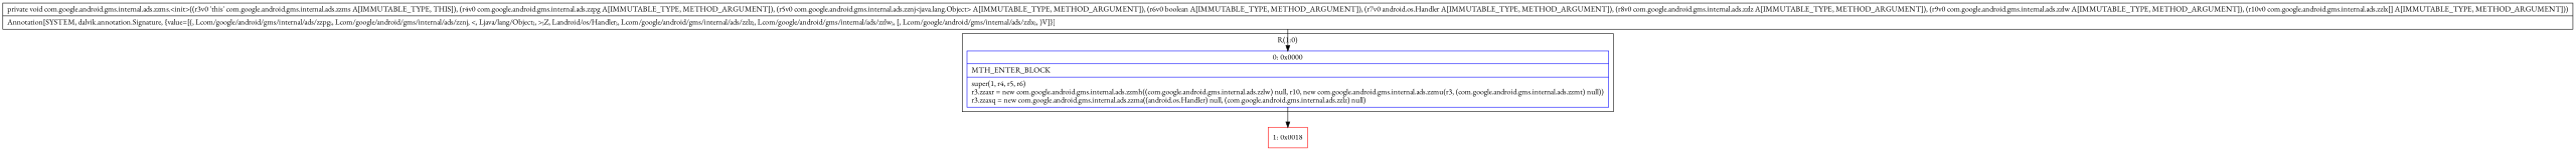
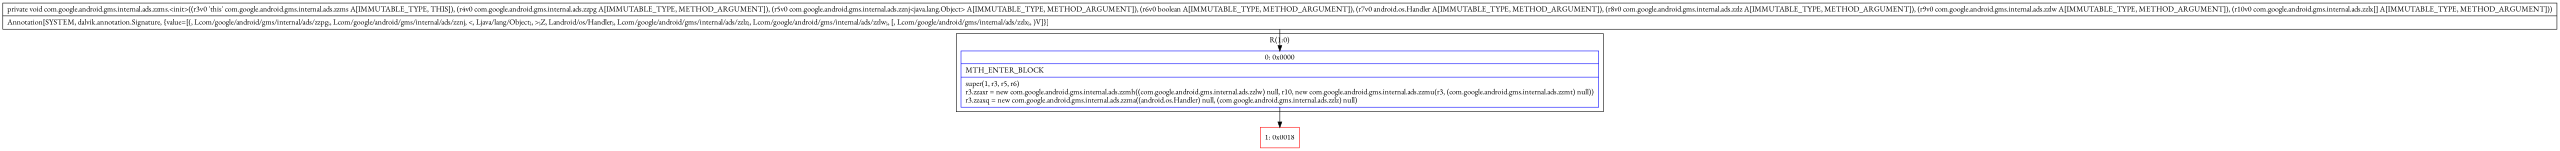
  digraph {
    fontname="EB Garamond"
    node [shape=record fontname="EB Garamond"]
    edge [fontname="EB Garamond"]
-   n1 [color=blue label="{0\:\ 0x0000|MTH_ENTER_BLOCK\l|super(1, r4, r5, r6)\lr3.zzaxr = new com.google.android.gms.internal.ads.zzmh((com.google.android.gms.internal.ads.zzlw) null, r10, new com.google.android.gms.internal.ads.zzmu(r3, (com.google.android.gms.internal.ads.zzmt) null))\lr3.zzaxq = new com.google.android.gms.internal.ads.zzma((android.os.Handler) null, (com.google.android.gms.internal.ads.zzlz) null)\l}"]
+   n1 [color=blue label="{0\:\ 0x0000|MTH_ENTER_BLOCK\l|super(1, r3, r5, r6)\lr3.zzaxr = new com.google.android.gms.internal.ads.zzmh((com.google.android.gms.internal.ads.zzlw) null, r10, new com.google.android.gms.internal.ads.zzmu(r3, (com.google.android.gms.internal.ads.zzmt) null))\lr3.zzaxq = new com.google.android.gms.internal.ads.zzma((android.os.Handler) null, (com.google.android.gms.internal.ads.zzlz) null)\l}"]
    n2 [color=red label="{1\:\ 0x0018}"]
    n3 [label="{private void com.google.android.gms.internal.ads.zzms.\<init\>((r3v0 'this' com.google.android.gms.internal.ads.zzms A[IMMUTABLE_TYPE, THIS]), (r4v0 com.google.android.gms.internal.ads.zzpg A[IMMUTABLE_TYPE, METHOD_ARGUMENT]), (r5v0 com.google.android.gms.internal.ads.zznj\<java.lang.Object\> A[IMMUTABLE_TYPE, METHOD_ARGUMENT]), (r6v0 boolean A[IMMUTABLE_TYPE, METHOD_ARGUMENT]), (r7v0 android.os.Handler A[IMMUTABLE_TYPE, METHOD_ARGUMENT]), (r8v0 com.google.android.gms.internal.ads.zzlz A[IMMUTABLE_TYPE, METHOD_ARGUMENT]), (r9v0 com.google.android.gms.internal.ads.zzlw A[IMMUTABLE_TYPE, METHOD_ARGUMENT]), (r10v0 com.google.android.gms.internal.ads.zzlx[] A[IMMUTABLE_TYPE, METHOD_ARGUMENT]))  | Annotation[SYSTEM, dalvik.annotation.Signature, \{value=[(, Lcom\/google\/android\/gms\/internal\/ads\/zzpg;, Lcom\/google\/android\/gms\/internal\/ads\/zznj, \<, Ljava\/lang\/Object;, \>;Z, Landroid\/os\/Handler;, Lcom\/google\/android\/gms\/internal\/ads\/zzlz;, Lcom\/google\/android\/gms\/internal\/ads\/zzlw;, [, Lcom\/google\/android\/gms\/internal\/ads\/zzlx;, )V]\}]\l}"]
    subgraph cluster_1 {
      label="R(1:0)"
      n1
    }
    n1 -> n2
    n3 -> n1
  }
